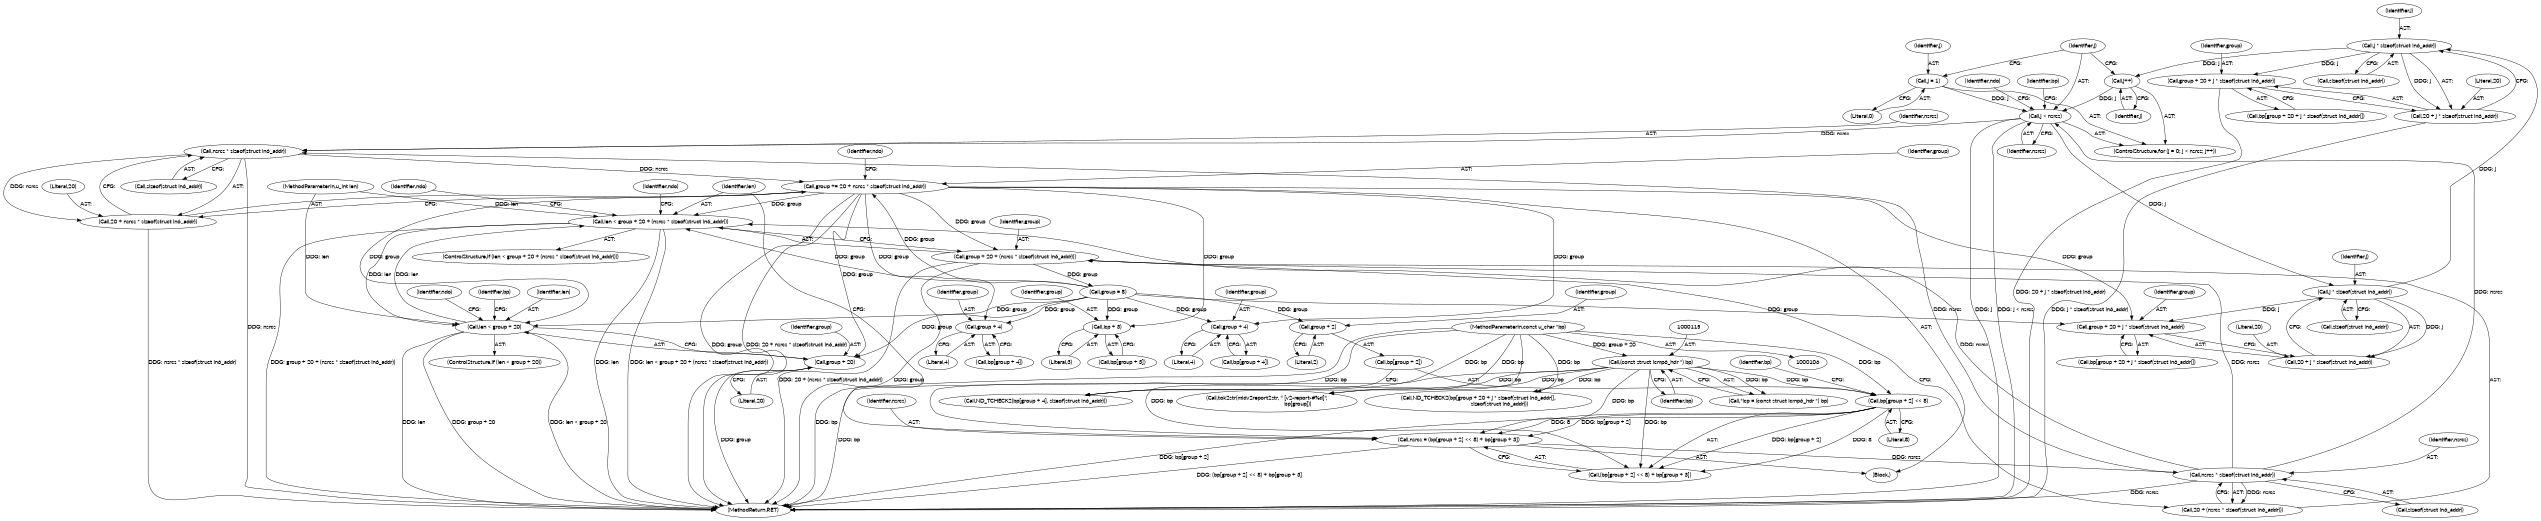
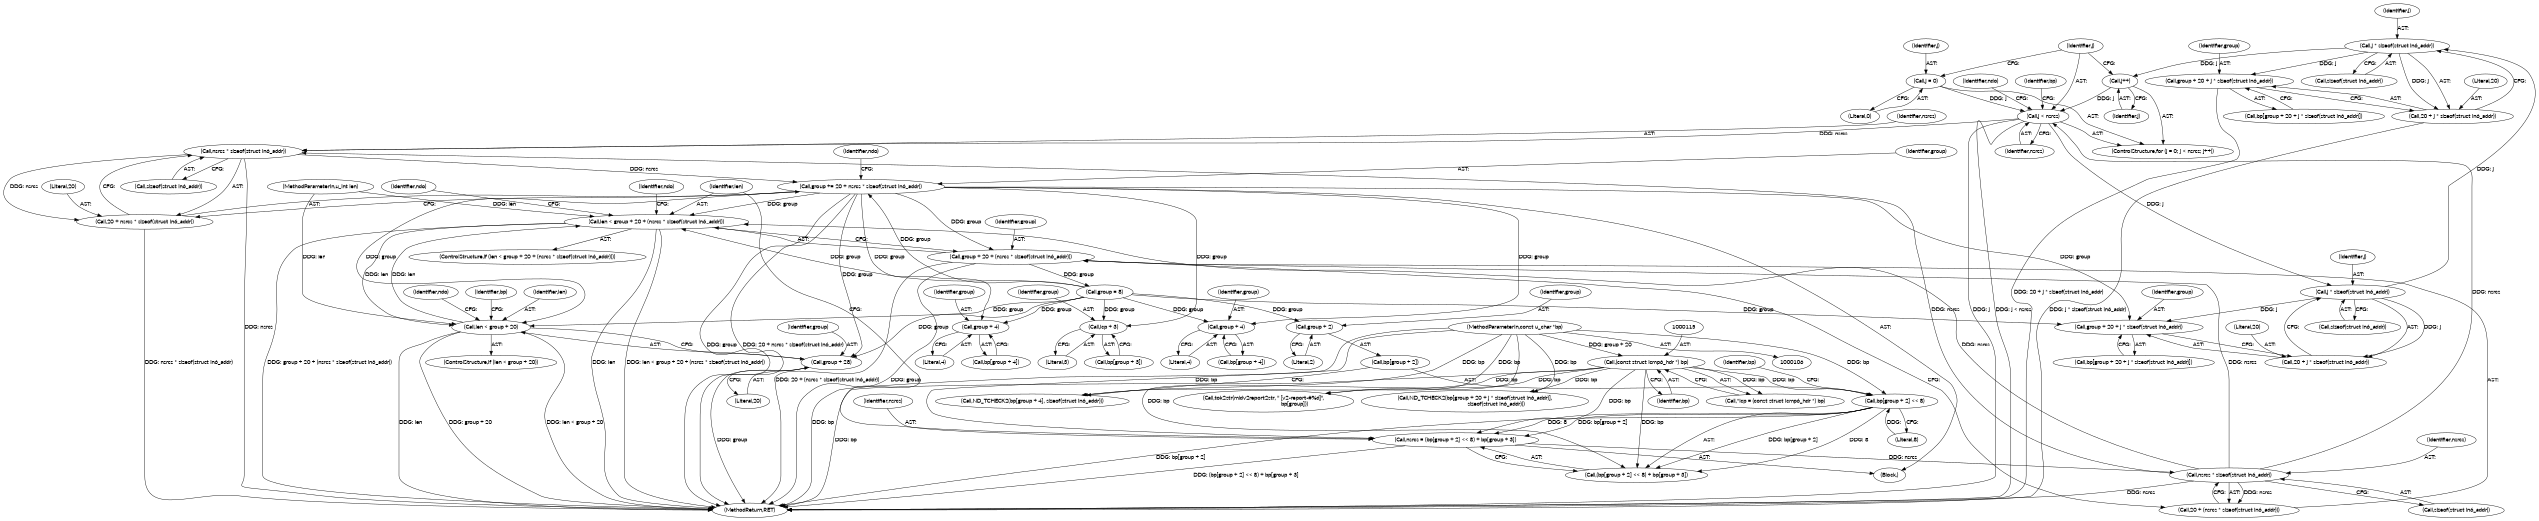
  digraph {
    fontname=Lato
    node [fontname=Lato]
    edge [fontname=Lato]
    n1 [label="(Call,j * sizeof(struct in6_addr))"]
    n2 [label="(Call,j++)"]
    n3 [label="(Call,group + 20 + j * sizeof(struct in6_addr))"]
    n4 [label="(Call,20 + j * sizeof(struct in6_addr))"]
    n5 [label="(Call,sizeof(struct in6_addr))"]
    n6 [label="(Call,j < nsrcs)"]
    n7 [label="(ControlStructure,for (j = 0; j < nsrcs; j++))"]
    n8 [label="(Identifier,j)"]
    n9 [label="(MethodReturn,RET)"]
    n10 [label="(Call,bp[group + 20 + j * sizeof(struct in6_addr)])"]
    n11 [label="(Call,j * sizeof(struct in6_addr))"]
    n12 [label="(Call,group + 20 + j * sizeof(struct in6_addr))"]
    n13 [label="(Call,20 + j * sizeof(struct in6_addr))"]
    n14 [label="(Call,sizeof(struct in6_addr))"]
    n15 [label="(Call,bp[group + 20 + j * sizeof(struct in6_addr)])"]
    n16 [label="(Call,nsrcs * sizeof(struct in6_addr))"]
    n17 [label="(Identifier,nsrcs)"]
    n18 [label="(Call,group += 20 + nsrcs * sizeof(struct in6_addr))"]
    n19 [label="(Call,20 + nsrcs * sizeof(struct in6_addr))"]
    n20 [label="(Call,sizeof(struct in6_addr))"]
-   n21 [label="(Call,j = 1)"]
+   n21 [label="(Call,j = 0)"]
    n22 [label="(Literal,0)"]
    n23 [label="(Call,nsrcs * sizeof(struct in6_addr))"]
    n24 [label="(Call,len < group + 20 + (nsrcs * sizeof(struct in6_addr)))"]
    n25 [label="(Call,group + 20 + (nsrcs * sizeof(struct in6_addr)))"]
    n26 [label="(Call,sizeof(struct in6_addr))"]
    n27 [label="(Call,20 + (nsrcs * sizeof(struct in6_addr)))"]
    n28 [label="(Call,len < group + 20)"]
    n29 [label="(ControlStructure,if (len < group + 20 + (nsrcs * sizeof(struct in6_addr))))"]
    n30 [label="(Call,group = 8)"]
    n31 [label="(Call,nsrcs = (bp[group + 2] << 8) + bp[group + 3])"]
    n32 [label="(Call,(bp[group + 2] << 8) + bp[group + 3])"]
    n33 [label="(Block,)"]
    n34 [label="(Call,bp[group + 2] << 8)"]
    n35 [label="(Literal,8)"]
    n36 [label="(Call,(const struct icmp6_hdr *) bp)"]
    n37 [label="(Call,tok2str(mldv2report2str, \" [v2-report-#%d]\",\n                                         bp[group]))"]
    n38 [label="(Identifier,bp)"]
    n39 [label="(Call,*icp = (const struct icmp6_hdr *) bp)"]
    n40 [label="(Call,ND_TCHECK2(bp[group + 4], sizeof(struct in6_addr)))"]
    n41 [label="(Call,ND_TCHECK2(bp[group + 20 + j * sizeof(struct in6_addr)],\n                            sizeof(struct in6_addr)))"]
    n42 [label="(MethodParameterIn,const u_char *bp)"]
    1000106
-   n44 [label="(Call,group + 20)"]
+   n44 [label="(Call,group + 28)"]
    n45 [label="(Call,group + 4)"]
    n46 [label="(Call,group + 4)"]
    n47 [label="(Call,icp + 3)"]
    n48 [label="(ControlStructure,if (len < group + 20))"]
    n49 [label="(Literal,20)"]
    n50 [label="(Literal,4)"]
    n51 [label="(Call,bp[group + 4])"]
    n52 [label="(Call,bp[group + 4])"]
    n53 [label="(Literal,4)"]
    n54 [label="(Call,group + 2)"]
    n55 [label="(Call,bp[group + 2])"]
    n56 [label="(Literal,2)"]
    n57 [label="(Call,bp[group + 3])"]
    n58 [label="(Literal,3)"]
    n59 [label="(Identifier,ndo)"]
    n60 [label="(Identifier,group)"]
    n61 [label="(Identifier,j)"]
    n62 [label="(Identifier,j)"]
    n63 [label="(Identifier,ndo)"]
    n64 [label="(Identifier,group)"]
    n65 [label="(Literal,20)"]
    n66 [label="(Identifier,group)"]
    n67 [label="(Identifier,group)"]
    n68 [label="(Identifier,j)"]
    n69 [label="(Identifier,bp)"]
    n70 [label="(Literal,20)"]
    n71 [label="(Identifier,len)"]
    n72 [label="(Identifier,nsrcs)"]
    n73 [label="(Identifier,j)"]
    n74 [label="(Identifier,group)"]
    n75 [label="(Identifier,len)"]
    n76 [label="(MethodParameterIn,u_int len)"]
    n77 [label="(Identifier,group)"]
    n78 [label="(Identifier,group)"]
    n79 [label="(Identifier,ndo)"]
    n80 [label="(Identifier,ndo)"]
    n81 [label="(Identifier,group)"]
    n82 [label="(Identifier,nsrcs)"]
    n83 [label="(Identifier,group)"]
    n84 [label="(Identifier,bp)"]
    n85 [label="(Literal,20)"]
    n86 [label="(Identifier,ndo)"]
    n87 [label="(Identifier,nsrcs)"]
    n88 [label="(Identifier,bp)"]
    1000115
    n1 -> n2 [label="DDG: j"]
    n1 -> n3 [label="DDG: j"]
    n1 -> n4 [label="AST: "]
    n1 -> n4 [label="DDG: j"]
    n1 -> n5 [label="CFG: "]
    n2 -> n6 [label="DDG: j"]
    n2 -> n7 [label="AST: "]
    n2 -> n8 [label="CFG: "]
    n3 -> n4 [label="CFG: "]
    n3 -> n9 [label="DDG: 20 + j * sizeof(struct in6_addr)"]
    n3 -> n10 [label="AST: "]
    n4 -> n1 [label="CFG: "]
    n4 -> n3 [label="AST: "]
    n4 -> n9 [label="DDG: j * sizeof(struct in6_addr)"]
    n5 -> n1 [label="AST: "]
    n6 -> n7 [label="AST: "]
    n6 -> n9 [label="DDG: j < nsrcs"]
    n6 -> n9 [label="DDG: j"]
    n6 -> n11 [label="DDG: j"]
    n6 -> n16 [label="DDG: nsrcs"]
    n6 -> n17 [label="CFG: "]
    n8 -> n2 [label="AST: "]
    n10 -> n3 [label="CFG: "]
    n11 -> n1 [label="DDG: j"]
    n11 -> n12 [label="DDG: j"]
    n11 -> n13 [label="AST: "]
    n11 -> n13 [label="DDG: j"]
    n11 -> n14 [label="CFG: "]
    n12 -> n13 [label="CFG: "]
    n12 -> n15 [label="AST: "]
    n13 -> n11 [label="CFG: "]
    n13 -> n12 [label="AST: "]
    n14 -> n11 [label="AST: "]
    n15 -> n12 [label="CFG: "]
    n16 -> n9 [label="DDG: nsrcs"]
    n16 -> n18 [label="DDG: nsrcs"]
    n16 -> n19 [label="AST: "]
    n16 -> n19 [label="DDG: nsrcs"]
    n16 -> n20 [label="CFG: "]
    n17 -> n6 [label="AST: "]
    n18 -> n9 [label="DDG: 20 + nsrcs * sizeof(struct in6_addr)"]
    n18 -> n9 [label="DDG: group"]
    n18 -> n12 [label="DDG: group"]
    n18 -> n19 [label="CFG: "]
    n18 -> n24 [label="DDG: group"]
    n18 -> n25 [label="DDG: group"]
    n18 -> n28 [label="DDG: group"]
    n18 -> n33 [label="AST: "]
    n18 -> n44 [label="DDG: group"]
    n18 -> n45 [label="DDG: group"]
    n18 -> n46 [label="DDG: group"]
    n18 -> n47 [label="DDG: group"]
    n19 -> n9 [label="DDG: nsrcs * sizeof(struct in6_addr)"]
    n19 -> n16 [label="CFG: "]
    n19 -> n18 [label="AST: "]
    n20 -> n16 [label="AST: "]
    n21 -> n6 [label="DDG: j"]
    n21 -> n7 [label="AST: "]
    n21 -> n22 [label="CFG: "]
    n22 -> n21 [label="AST: "]
    n23 -> n6 [label="DDG: nsrcs"]
    n23 -> n9 [label="DDG: nsrcs"]
    n23 -> n16 [label="DDG: nsrcs"]
    n23 -> n24 [label="DDG: nsrcs"]
    n23 -> n25 [label="DDG: nsrcs"]
    n23 -> n26 [label="CFG: "]
    n23 -> n27 [label="AST: "]
    n23 -> n27 [label="DDG: nsrcs"]
    n24 -> n9 [label="DDG: group + 20 + (nsrcs * sizeof(struct in6_addr))"]
    n24 -> n9 [label="DDG: len"]
    n24 -> n9 [label="DDG: len < group + 20 + (nsrcs * sizeof(struct in6_addr))"]
    n24 -> n25 [label="CFG: "]
    n24 -> n28 [label="DDG: len"]
    n24 -> n29 [label="AST: "]
    n25 -> n9 [label="DDG: 20 + (nsrcs * sizeof(struct in6_addr))"]
    n25 -> n9 [label="DDG: group"]
    n25 -> n24 [label="AST: "]
    n25 -> n27 [label="CFG: "]
    n25 -> n30 [label="DDG: group"]
    n26 -> n23 [label="AST: "]
    n27 -> n23 [label="CFG: "]
    n27 -> n25 [label="AST: "]
    n28 -> n9 [label="DDG: group + 20"]
    n28 -> n9 [label="DDG: len < group + 20"]
    n28 -> n9 [label="DDG: len"]
    n28 -> n24 [label="DDG: len"]
    n28 -> n44 [label="CFG: "]
    n28 -> n48 [label="AST: "]
    n30 -> n12 [label="DDG: group"]
    n30 -> n18 [label="DDG: group"]
    n30 -> n24 [label="DDG: group"]
    n30 -> n28 [label="DDG: group"]
    n30 -> n44 [label="DDG: group"]
    n30 -> n45 [label="DDG: group"]
    n30 -> n46 [label="DDG: group"]
    n30 -> n47 [label="DDG: group"]
    n30 -> n54 [label="DDG: group"]
    n31 -> n9 [label="DDG: (bp[group + 2] << 8) + bp[group + 3]"]
    n31 -> n23 [label="DDG: nsrcs"]
    n31 -> n32 [label="CFG: "]
    n31 -> n33 [label="AST: "]
    n32 -> n31 [label="AST: "]
    n34 -> n9 [label="DDG: bp[group + 2]"]
    n34 -> n31 [label="DDG: bp[group + 2]"]
    n34 -> n31 [label="DDG: 8"]
    n34 -> n32 [label="AST: "]
    n34 -> n32 [label="DDG: bp[group + 2]"]
    n34 -> n32 [label="DDG: 8"]
    n34 -> n35 [label="CFG: "]
-   n35 -> n34 [label="AST: "]
+   n35 -> n34 [label="DDG: "]
    n36 -> n9 [label="DDG: bp"]
    n36 -> n31 [label="DDG: bp"]
    n36 -> n32 [label="DDG: bp"]
    n36 -> n34 [label="DDG: bp"]
    n36 -> n37 [label="DDG: bp"]
    n36 -> n38 [label="CFG: "]
    n36 -> n39 [label="AST: "]
    n36 -> n39 [label="DDG: bp"]
    n36 -> n40 [label="DDG: bp"]
    n36 -> n41 [label="DDG: bp"]
    n38 -> n36 [label="AST: "]
    n39 -> n36 [label="CFG: "]
    n42 -> n9 [label="DDG: bp"]
    n42 -> n31 [label="DDG: bp"]
    n42 -> n32 [label="DDG: bp"]
    n42 -> n34 [label="DDG: bp"]
    n42 -> n36 [label="DDG: group + 20"]
    n42 -> n37 [label="DDG: bp"]
    n42 -> n40 [label="DDG: bp"]
    n42 -> n41 [label="DDG: bp"]
    n42 -> 1000106 [label="AST: "]
    n44 -> n9 [label="DDG: group"]
    n44 -> n28 [label="AST: "]
    n44 -> n49 [label="CFG: "]
    n45 -> n50 [label="CFG: "]
    n45 -> n51 [label="AST: "]
    n46 -> n52 [label="AST: "]
    n46 -> n53 [label="CFG: "]
    n47 -> n57 [label="AST: "]
    n47 -> n58 [label="CFG: "]
    n49 -> n44 [label="AST: "]
    n50 -> n45 [label="AST: "]
    n51 -> n45 [label="CFG: "]
    n52 -> n46 [label="CFG: "]
    n53 -> n46 [label="AST: "]
    n54 -> n55 [label="AST: "]
    n54 -> n56 [label="CFG: "]
    n55 -> n34 [label="AST: "]
    n55 -> n40 [label="CFG: "]
    n56 -> n54 [label="AST: "]
    n57 -> n47 [label="CFG: "]
    n58 -> n47 [label="AST: "]
    n59 -> n24 [label="CFG: "]
    n60 -> n47 [label="AST: "]
    n61 -> n1 [label="AST: "]
    n62 -> n2 [label="CFG: "]
    n62 -> n6 [label="AST: "]
    n62 -> n21 [label="CFG: "]
    n63 -> n18 [label="CFG: "]
    n64 -> n46 [label="AST: "]
    n65 -> n13 [label="AST: "]
    n66 -> n3 [label="AST: "]
    n67 -> n44 [label="AST: "]
    n68 -> n21 [label="AST: "]
    n69 -> n34 [label="CFG: "]
    n70 -> n4 [label="AST: "]
    n71 -> n28 [label="AST: "]
    n72 -> n31 [label="AST: "]
    n73 -> n11 [label="AST: "]
    n74 -> n54 [label="AST: "]
    n75 -> n24 [label="AST: "]
    n75 -> n31 [label="CFG: "]
    n76 -> n24 [label="DDG: len"]
    n76 -> n28 [label="DDG: len"]
    n77 -> n45 [label="AST: "]
    n78 -> n12 [label="AST: "]
    n79 -> n28 [label="CFG: "]
    n80 -> n24 [label="CFG: "]
    n81 -> n18 [label="AST: "]
    n82 -> n16 [label="AST: "]
    n83 -> n25 [label="AST: "]
    n84 -> n6 [label="CFG: "]
    n85 -> n19 [label="AST: "]
    n86 -> n6 [label="CFG: "]
    n87 -> n23 [label="AST: "]
    n88 -> n28 [label="CFG: "]
    1000115 -> n36 [label="AST: "]
  }
